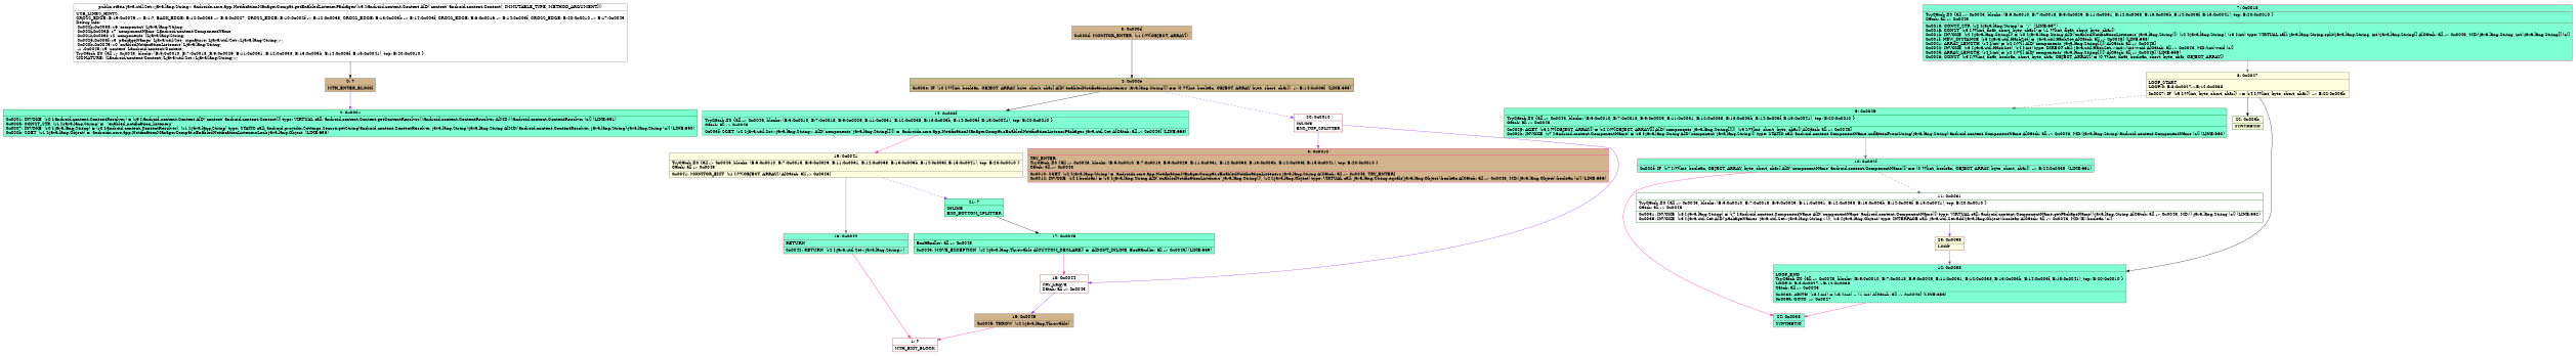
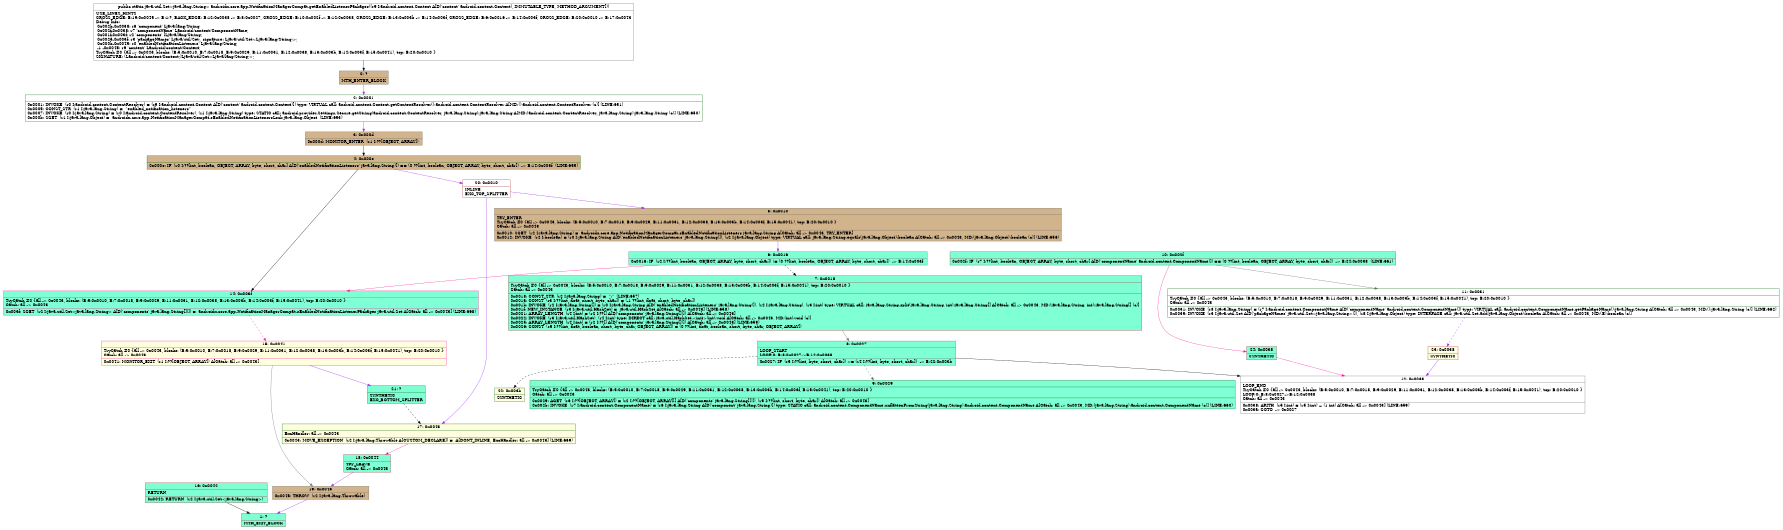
  digraph {
    node [color=gray40 fillcolor=aquamarine shape=record style=filled]
    edge [color=purple]
    n1 [fillcolor=tan label="{0\:\ ?|MTH_ENTER_BLOCK\l}"]
-   n2 [color=darkgreen label="{2\:\ 0x0001|0x0001: INVOKE  (r0 I:android.content.ContentResolver) = (r9 I:android.content.Context A[D('context' android.content.Context)]) type: VIRTUAL call: android.content.Context.getContentResolver():android.content.ContentResolver A[MD:():android.content.ContentResolver (c)] (LINE:651)\l0x0005: CONST_STR  (r1 I:java.lang.String) =  \"enabled_notification_listeners\" \l0x0007: INVOKE  (r0 I:java.lang.String) = (r0 I:android.content.ContentResolver), (r1 I:java.lang.String) type: STATIC call: android.provider.Settings.Secure.getString(android.content.ContentResolver, java.lang.String):java.lang.String A[MD:(android.content.ContentResolver, java.lang.String):java.lang.String (c)] (LINE:650)\l0x000b: SGET  (r1 I:java.lang.Object) =  androidx.core.app.NotificationManagerCompat.sEnabledNotificationListenersLock java.lang.Object  (LINE:653)\l}"]
+   n2 [color=darkgreen fillcolor=white label="{2\:\ 0x0001|0x0001: INVOKE  (r0 I:android.content.ContentResolver) = (r9 I:android.content.Context A[D('context' android.content.Context)]) type: VIRTUAL call: android.content.Context.getContentResolver():android.content.ContentResolver A[MD:():android.content.ContentResolver (c)] (LINE:651)\l0x0005: CONST_STR  (r1 I:java.lang.String) =  \"enabled_notification_listeners\" \l0x0007: INVOKE  (r0 I:java.lang.String) = (r0 I:android.content.ContentResolver), (r1 I:java.lang.String) type: STATIC call: android.provider.Settings.Secure.getString(android.content.ContentResolver, java.lang.String):java.lang.String A[MD:(android.content.ContentResolver, java.lang.String):java.lang.String (c)] (LINE:650)\l0x000b: SGET  (r1 I:java.lang.Object) =  androidx.core.app.NotificationManagerCompat.sEnabledNotificationListenersLock java.lang.Object  (LINE:653)\l}"]
    n3 [fillcolor=tan label="{3\:\ 0x000d|0x000d: MONITOR_ENTER  (r1 I:??[OBJECT, ARRAY]) \l}"]
    n4 [color=darkgreen fillcolor=tan label="{4\:\ 0x000e|0x000e: IF  (r0 I:??[int, boolean, OBJECT, ARRAY, byte, short, char] A[D('enabledNotificationListeners' java.lang.String)]) == (0 ??[int, boolean, OBJECT, ARRAY, byte, short, char])  \-\> B:14:0x003f  (LINE:655)\l}"]
-   n5 [label="{14\:\ 0x003f|TryCatch #0 \{all \-\> 0x0043, blocks: (B:5:0x0010, B:7:0x0018, B:9:0x0029, B:11:0x0031, B:12:0x0038, B:13:0x003b, B:14:0x003f, B:15:0x0041), top: B:20:0x0010 \}\lCatch: all \-\> 0x0043\l|0x003f: SGET  (r2 I:java.util.Set\<java.lang.String\> A[D('components' java.lang.String[])]) =  androidx.core.app.NotificationManagerCompat.sEnabledNotificationListenerPackages java.util.Set A[Catch: all \-\> 0x0043] (LINE:668)\l}"]
+   n5 [color=deeppink label="{14\:\ 0x003f|TryCatch #0 \{all \-\> 0x0043, blocks: (B:5:0x0010, B:7:0x0018, B:9:0x0029, B:11:0x0031, B:12:0x0038, B:13:0x003b, B:14:0x003f, B:15:0x0041), top: B:20:0x0010 \}\lCatch: all \-\> 0x0043\l|0x003f: SGET  (r2 I:java.util.Set\<java.lang.String\> A[D('components' java.lang.String[])]) =  androidx.core.app.NotificationManagerCompat.sEnabledNotificationListenerPackages java.util.Set A[Catch: all \-\> 0x0043] (LINE:668)\l}"]
    n6 [color=brown fillcolor=white label="{20\:\ 0x0010|INLINE\lEXC_TOP_SPLITTER\l}"]
-   n7 [fillcolor=lightyellow label="{15\:\ 0x0041|TryCatch #0 \{all \-\> 0x0043, blocks: (B:5:0x0010, B:7:0x0018, B:9:0x0029, B:11:0x0031, B:12:0x0038, B:13:0x003b, B:14:0x003f, B:15:0x0041), top: B:20:0x0010 \}\lCatch: all \-\> 0x0043\l|0x0041: MONITOR_EXIT  (r1 I:??[OBJECT, ARRAY]) A[Catch: all \-\> 0x0043]\l}"]
-   n8 [color=darkgreen label="{17\:\ 0x0043|ExcHandler: all \-\> 0x0043\l|0x0043: MOVE_EXCEPTION  (r2 I:java.lang.Throwable A[CUSTOM_DECLARE]) =  A[DONT_INLINE, ExcHandler: all \-\> 0x0043] (LINE:669)\l}"]
-   n9 [color=deeppink fillcolor=tan label="{5\:\ 0x0010|TRY_ENTER\lTryCatch #0 \{all \-\> 0x0043, blocks: (B:5:0x0010, B:7:0x0018, B:9:0x0029, B:11:0x0031, B:12:0x0038, B:13:0x003b, B:14:0x003f, B:15:0x0041), top: B:20:0x0010 \}\lCatch: all \-\> 0x0043\l|0x0010: SGET  (r2 I:java.lang.String) =  androidx.core.app.NotificationManagerCompat.sEnabledNotificationListeners java.lang.String A[Catch: all \-\> 0x0043, TRY_ENTER]\l0x0012: INVOKE  (r2 I:boolean) = (r0 I:java.lang.String A[D('enabledNotificationListeners' java.lang.String)]), (r2 I:java.lang.Object) type: VIRTUAL call: java.lang.String.equals(java.lang.Object):boolean A[Catch: all \-\> 0x0043, MD:(java.lang.Object):boolean (c)] (LINE:656)\l}"]
+   n7 [color=deeppink fillcolor=lightyellow label="{15\:\ 0x0041|TryCatch #0 \{all \-\> 0x0043, blocks: (B:5:0x0010, B:7:0x0018, B:9:0x0029, B:11:0x0031, B:12:0x0038, B:13:0x003b, B:14:0x003f, B:15:0x0041), top: B:20:0x0010 \}\lCatch: all \-\> 0x0043\l|0x0041: MONITOR_EXIT  (r1 I:??[OBJECT, ARRAY]) A[Catch: all \-\> 0x0043]\l}"]
+   n8 [color=darkgreen fillcolor=lightyellow label="{17\:\ 0x0043|ExcHandler: all \-\> 0x0043\l|0x0043: MOVE_EXCEPTION  (r2 I:java.lang.Throwable A[CUSTOM_DECLARE]) =  A[DONT_INLINE, ExcHandler: all \-\> 0x0043] (LINE:669)\l}"]
+   n9 [fillcolor=tan label="{5\:\ 0x0010|TRY_ENTER\lTryCatch #0 \{all \-\> 0x0043, blocks: (B:5:0x0010, B:7:0x0018, B:9:0x0029, B:11:0x0031, B:12:0x0038, B:13:0x003b, B:14:0x003f, B:15:0x0041), top: B:20:0x0010 \}\lCatch: all \-\> 0x0043\l|0x0010: SGET  (r2 I:java.lang.String) =  androidx.core.app.NotificationManagerCompat.sEnabledNotificationListeners java.lang.String A[Catch: all \-\> 0x0043, TRY_ENTER]\l0x0012: INVOKE  (r2 I:boolean) = (r0 I:java.lang.String A[D('enabledNotificationListeners' java.lang.String)]), (r2 I:java.lang.Object) type: VIRTUAL call: java.lang.String.equals(java.lang.Object):boolean A[Catch: all \-\> 0x0043, MD:(java.lang.Object):boolean (c)] (LINE:656)\l}"]
    n10 [color=brown label="{16\:\ 0x0042|RETURN\l|0x0042: RETURN  (r2 I:java.util.Set\<java.lang.String\>) \l}"]
-   n11 [color=darkgreen label="{21\:\ ?|INLINE\lEXC_BOTTOM_SPLITTER\l}"]
-   n12 [color=brown fillcolor=white label="{1\:\ ?|MTH_EXIT_BLOCK\l}"]
-   n13 [color=brown fillcolor=white label="{18\:\ 0x0044|TRY_LEAVE\lCatch: all \-\> 0x0043\l}"]
+   n11 [color=darkgreen label="{21\:\ ?|SYNTHETIC\lEXC_BOTTOM_SPLITTER\l}"]
+   n12 [color=brown label="{1\:\ ?|MTH_EXIT_BLOCK\l}"]
+   n13 [color=brown label="{18\:\ 0x0044|TRY_LEAVE\lCatch: all \-\> 0x0043\l}"]
    n14 [fillcolor=tan label="{19\:\ 0x0045|0x0045: THROW  (r2 I:java.lang.Throwable) \l}"]
+   n15 [label="{6\:\ 0x0016|0x0016: IF  (r2 I:??[int, boolean, OBJECT, ARRAY, byte, short, char]) != (0 ??[int, boolean, OBJECT, ARRAY, byte, short, char])  \-\> B:14:0x003f \l}"]
    n16 [color=brown label="{7\:\ 0x0018|TryCatch #0 \{all \-\> 0x0043, blocks: (B:5:0x0010, B:7:0x0018, B:9:0x0029, B:11:0x0031, B:12:0x0038, B:13:0x003b, B:14:0x003f, B:15:0x0041), top: B:20:0x0010 \}\lCatch: all \-\> 0x0043\l|0x0018: CONST_STR  (r2 I:java.lang.String) =  \":\"  (LINE:657)\l0x001a: CONST  (r3 I:??[int, float, short, byte, char]) = (\-1 ??[int, float, short, byte, char]) \l0x001b: INVOKE  (r2 I:java.lang.String[]) = (r0 I:java.lang.String A[D('enabledNotificationListeners' java.lang.String)]), (r2 I:java.lang.String), (r3 I:int) type: VIRTUAL call: java.lang.String.split(java.lang.String, int):java.lang.String[] A[Catch: all \-\> 0x0043, MD:(java.lang.String, int):java.lang.String[] (c)]\l0x001f: NEW_INSTANCE  (r3 I:java.util.HashSet) =  java.util.HashSet A[Catch: all \-\> 0x0043] (LINE:658)\l0x0021: ARRAY_LENGTH  (r4 I:int) = (r2 I:??[] A[D('components' java.lang.String[])]) A[Catch: all \-\> 0x0043]\l0x0022: INVOKE  (r3 I:java.util.HashSet), (r4 I:int) type: DIRECT call: java.util.HashSet.\<init\>(int):void A[Catch: all \-\> 0x0043, MD:(int):void (c)]\l0x0025: ARRAY_LENGTH  (r4 I:int) = (r2 I:??[] A[D('components' java.lang.String[])]) A[Catch: all \-\> 0x0043] (LINE:659)\l0x0026: CONST  (r5 I:??[int, float, boolean, short, byte, char, OBJECT, ARRAY]) = (0 ??[int, float, boolean, short, byte, char, OBJECT, ARRAY]) \l}"]
-   n17 [fillcolor=lightyellow label="{8\:\ 0x0027|LOOP_START\lLOOP:0: B:8:0x0027\-\>B:12:0x0038\l|0x0027: IF  (r5 I:??[int, byte, short, char]) \>= (r4 I:??[int, byte, short, char])  \-\> B:22:0x003b \l}"]
+   n17 [label="{8\:\ 0x0027|LOOP_START\lLOOP:0: B:8:0x0027\-\>B:12:0x0038\l|0x0027: IF  (r5 I:??[int, byte, short, char]) \>= (r4 I:??[int, byte, short, char])  \-\> B:22:0x003b \l}"]
    n18 [color=darkgreen label="{9\:\ 0x0029|TryCatch #0 \{all \-\> 0x0043, blocks: (B:5:0x0010, B:7:0x0018, B:9:0x0029, B:11:0x0031, B:12:0x0038, B:13:0x003b, B:14:0x003f, B:15:0x0041), top: B:20:0x0010 \}\lCatch: all \-\> 0x0043\l|0x0029: AGET  (r6 I:??[OBJECT, ARRAY]) = (r2 I:??[OBJECT, ARRAY][] A[D('components' java.lang.String[])]), (r5 I:??[int, short, byte, char]) A[Catch: all \-\> 0x0043]\l0x002b: INVOKE  (r7 I:android.content.ComponentName) = (r6 I:java.lang.String A[D('component' java.lang.String)]) type: STATIC call: android.content.ComponentName.unflattenFromString(java.lang.String):android.content.ComponentName A[Catch: all \-\> 0x0043, MD:(java.lang.String):android.content.ComponentName (c)] (LINE:660)\l}"]
    n19 [color=darkgreen fillcolor=lightyellow label="{22\:\ 0x003b|SYNTHETIC\l}"]
-   n20 [label="{12\:\ 0x0038|LOOP_END\lTryCatch #0 \{all \-\> 0x0043, blocks: (B:5:0x0010, B:7:0x0018, B:9:0x0029, B:11:0x0031, B:12:0x0038, B:13:0x003b, B:14:0x003f, B:15:0x0041), top: B:20:0x0010 \}\lLOOP:0: B:8:0x0027\-\>B:12:0x0038\lCatch: all \-\> 0x0043\l|0x0038: ARITH  (r5 I:int) = (r5 I:int) + (1 int) A[Catch: all \-\> 0x0043] (LINE:659)\l0x003a: GOTO  \-\> 0x0027 \l}"]
+   n20 [fillcolor=white label="{12\:\ 0x0038|LOOP_END\lTryCatch #0 \{all \-\> 0x0043, blocks: (B:5:0x0010, B:7:0x0018, B:9:0x0029, B:11:0x0031, B:12:0x0038, B:13:0x003b, B:14:0x003f, B:15:0x0041), top: B:20:0x0010 \}\lLOOP:0: B:8:0x0027\-\>B:12:0x0038\lCatch: all \-\> 0x0043\l|0x0038: ARITH  (r5 I:int) = (r5 I:int) + (1 int) A[Catch: all \-\> 0x0043] (LINE:659)\l0x003a: GOTO  \-\> 0x0027 \l}"]
    n21 [color=brown label="{10\:\ 0x002f|0x002f: IF  (r7 I:??[int, boolean, OBJECT, ARRAY, byte, short, char] A[D('componentName' android.content.ComponentName)]) == (0 ??[int, boolean, OBJECT, ARRAY, byte, short, char])  \-\> B:24:0x0038  (LINE:661)\l}"]
    n22 [color=darkgreen fillcolor=white label="{11\:\ 0x0031|TryCatch #0 \{all \-\> 0x0043, blocks: (B:5:0x0010, B:7:0x0018, B:9:0x0029, B:11:0x0031, B:12:0x0038, B:13:0x003b, B:14:0x003f, B:15:0x0041), top: B:20:0x0010 \}\lCatch: all \-\> 0x0043\l|0x0031: INVOKE  (r8 I:java.lang.String) = (r7 I:android.content.ComponentName A[D('componentName' android.content.ComponentName)]) type: VIRTUAL call: android.content.ComponentName.getPackageName():java.lang.String A[Catch: all \-\> 0x0043, MD:():java.lang.String (c)] (LINE:662)\l0x0035: INVOKE  (r3 I:java.util.Set A[D('packageNames' java.util.Set\<java.lang.String\>)]), (r8 I:java.lang.Object) type: INTERFACE call: java.util.Set.add(java.lang.Object):boolean A[Catch: all \-\> 0x0043, MD:(E):boolean (c)]\l}"]
    n23 [color=brown label="{24\:\ 0x0038|SYNTHETIC\l}"]
-   n24 [color=brown fillcolor=lightyellow label="{23\:\ 0x0038|LOOP\l}"]
+   n24 [color=brown fillcolor=lightyellow label="{23\:\ 0x0038|SYNTHETIC\l}"]
    n25 [fillcolor=white label="{public static java.util.Set\<java.lang.String\> androidx.core.app.NotificationManagerCompat.getEnabledListenerPackages((r9 I:android.content.Context A[D('context' android.content.Context), IMMUTABLE_TYPE, METHOD_ARGUMENT]))  | USE_LINES_HINTS\lCROSS_EDGE: B:19:0x0045 \-\> B:1:?, BACK_EDGE: B:12:0x0038 \-\> B:8:0x0027, CROSS_EDGE: B:10:0x002f \-\> B:12:0x0038, CROSS_EDGE: B:13:0x003b \-\> B:14:0x003f, CROSS_EDGE: B:6:0x0016 \-\> B:14:0x003f, CROSS_EDGE: B:20:0x0010 \-\> B:17:0x0043\lDebug Info:\l  0x002b\-0x0038: r6 'component' Ljava\/lang\/String;\l  0x002f\-0x0038: r7 'componentName' Landroid\/content\/ComponentName;\l  0x001f\-0x003f: r2 'components' [Ljava\/lang\/String;\l  0x0025\-0x003f: r3 'packageNames' Ljava\/util\/Set;, signature: Ljava\/util\/Set\<Ljava\/lang\/String;\>;\l  0x000b\-0x0045: r0 'enabledNotificationListeners' Ljava\/lang\/String;\l  \-1 \-0x0045: r9 'context' Landroid\/content\/Context;\lTryCatch #0 \{all \-\> 0x0043, blocks: (B:5:0x0010, B:7:0x0018, B:9:0x0029, B:11:0x0031, B:12:0x0038, B:13:0x003b, B:14:0x003f, B:15:0x0041), top: B:20:0x0010 \}\lSIGNATURE: (Landroid\/content\/Context;)Ljava\/util\/Set\<Ljava\/lang\/String;\>;\l}"]
    n1 -> n2
+   n2 -> n3
    n3 -> n4 [color=black]
    n4 -> n5 [color=black]
-   n4 -> n6 [style=dashed]
-   n5 -> n7 [color=deeppink]
-   n6 -> n13
+   n4 -> n6 [style=solid]
+   n5 -> n7 [color=deeppink style=dashed]
+   n6 -> n8
    n6 -> n9
-   n7 -> n10 [color=gray40]
-   n7 -> n11 [style=dashed]
+   n7 -> n14 [color=gray40]
+   n7 -> n11
    n8 -> n13 [color=deeppink]
-   n10 -> n12 [color=deeppink]
-   n11 -> n8 [color=black]
+   n9 -> n15
+   n10 -> n12 [color=black]
+   n11 -> n8 [color=black style=dashed]
    n13 -> n14
-   n14 -> n12 [color=deeppink]
+   n14 -> n12
+   n15 -> n5 [color=deeppink]
+   n15 -> n16 [color=black style=dashed]
    n16 -> n17 [color=gray40]
    n17 -> n18 [color=gray40 style=dashed]
-   n17 -> n19 [color=black]
+   n17 -> n19 [color=black style=dashed]
    n17 -> n20 [color=black]
-   n18 -> n21 [color=gray40]
-   n21 -> n22 [color=gray40 style=dashed]
+   n21 -> n22 [color=gray40 style=solid]
    n21 -> n23 [color=deeppink]
-   n22 -> n24
-   n20 -> n23 [color=deeppink]
+   n22 -> n24 [style=dashed]
+   n23 -> n20 [color=deeppink]
    n24 -> n20
    n25 -> n1 [color=black]
  }
